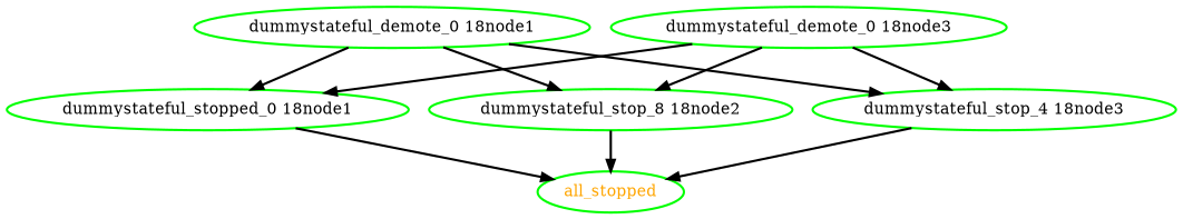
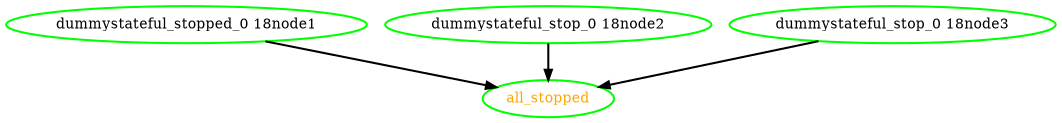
  digraph {
    node [color=green fontcolor=black style=bold]
    edge [style=bold]
    all_stopped [fontcolor=orange]
    n2 [label="dummystateful_stopped_0 18node1"]
-   "dummystateful_demote_0 18node1"
-   "dummystateful_stop_0 18node2" [label="dummystateful_stop_8 18node2"]
-   "dummystateful_stop_0 18node3" [label="dummystateful_stop_4 18node3"]
-   "dummystateful_demote_0 18node3"
+   "dummystateful_stop_0 18node2"
+   "dummystateful_stop_0 18node3"
    n2 -> all_stopped
-   "dummystateful_demote_0 18node1" -> n2
-   "dummystateful_demote_0 18node1" -> "dummystateful_stop_0 18node2"
-   "dummystateful_demote_0 18node1" -> "dummystateful_stop_0 18node3"
    "dummystateful_stop_0 18node2" -> all_stopped
    "dummystateful_stop_0 18node3" -> all_stopped
-   "dummystateful_demote_0 18node3" -> n2
-   "dummystateful_demote_0 18node3" -> "dummystateful_stop_0 18node2"
-   "dummystateful_demote_0 18node3" -> "dummystateful_stop_0 18node3"
  }
